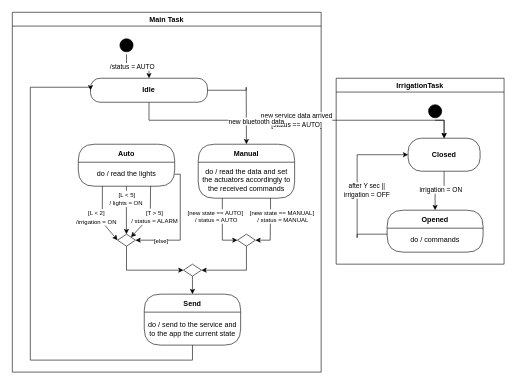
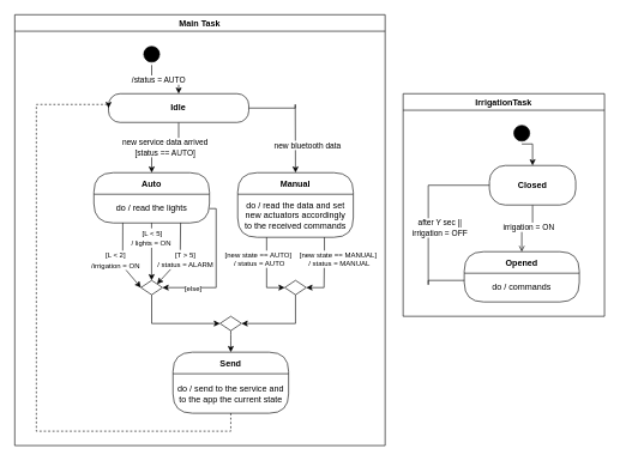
  <mxCell id="0" />
  <mxCell id="1" parent="0" />
  <mxCell id="2" value="IrrigationTask" style="swimlane;strokeColor=#000000;" parent="1" vertex="1"><mxGeometry x="560" y="130" width="280" height="310" as="geometry"><mxRectangle x="675" y="55" width="130" height="23" as="alternateBounds" /></mxGeometry></mxCell>
  <mxCell id="3" value="" style="ellipse;html=1;shape=startState;fillColor=#000000;strokeColor=#000000;" parent="2" vertex="1"><mxGeometry x="150" y="40" width="30" height="30" as="geometry" /></mxCell>
  <mxCell id="4" value="Opened" style="swimlane;fontStyle=1;align=center;verticalAlign=middle;childLayout=stackLayout;horizontal=1;startSize=30;horizontalStack=0;resizeParent=0;resizeLast=1;container=0;collapsible=0;rounded=1;arcSize=30;swimlaneFillColor=#FFFFFF;dropTarget=0;" parent="2" vertex="1"><mxGeometry x="85" y="220" width="160" height="70" as="geometry" /></mxCell>
- <mxCell id="5" style="edgeStyle=orthogonalEdgeStyle;rounded=0;orthogonalLoop=1;jettySize=auto;html=1;exitX=0;exitY=0.25;exitDx=0;exitDy=0;entryX=0;entryY=0.5;entryDx=0;entryDy=0;fontColor=#000000;" parent="2" source="11" target="10" edge="1"><mxGeometry relative="1" as="geometry"><mxPoint x="88.75" y="120" as="targetPoint" /><Array as="points"><mxPoint x="35" y="266" /><mxPoint x="35" y="128" /><mxPoint x="105" y="128" /></Array><mxPoint x="55" y="413.75" as="sourcePoint" /></mxGeometry></mxCell>
+ <mxCell id="5" style="edgeStyle=orthogonalEdgeStyle;rounded=0;orthogonalLoop=1;jettySize=auto;html=1;exitX=0;exitY=0.25;exitDx=0;exitDy=0;entryX=0;entryY=0.5;entryDx=0;entryDy=0;fontColor=#000000;endArrow=none;" parent="2" source="11" target="10" edge="1"><mxGeometry relative="1" as="geometry"><mxPoint x="88.75" y="120" as="targetPoint" /><Array as="points"><mxPoint x="35" y="266" /><mxPoint x="35" y="128" /><mxPoint x="105" y="128" /></Array><mxPoint x="55" y="413.75" as="sourcePoint" /></mxGeometry></mxCell>
  <mxCell id="6" value="after Y sec || &lt;br&gt;irrigation = OFF" style="edgeLabel;html=1;align=center;verticalAlign=middle;resizable=0;points=[];fontColor=#000000;" parent="5" vertex="1" connectable="0"><mxGeometry x="-0.005" y="-2" relative="1" as="geometry"><mxPoint x="13" y="3" as="offset" /></mxGeometry></mxCell>
  <mxCell id="7" style="edgeStyle=orthogonalEdgeStyle;rounded=0;orthogonalLoop=1;jettySize=auto;html=1;exitX=0.5;exitY=1;exitDx=0;exitDy=0;entryX=0.5;entryY=0;entryDx=0;entryDy=0;" parent="2" source="3" target="10" edge="1"><mxGeometry relative="1" as="geometry"><mxPoint x="183.75" y="90" as="targetPoint" /></mxGeometry></mxCell>
- <mxCell id="8" value="" style="edgeStyle=orthogonalEdgeStyle;rounded=0;orthogonalLoop=1;jettySize=auto;html=1;exitX=0.5;exitY=1;exitDx=0;exitDy=0;entryX=0.5;entryY=0;entryDx=0;entryDy=0;" parent="2" source="10" target="4" edge="1"><mxGeometry relative="1" as="geometry"><mxPoint x="-491.25" y="185" as="targetPoint" /><mxPoint x="183.75" y="180" as="sourcePoint" /><mxPoint as="offset" /></mxGeometry></mxCell>
+ <mxCell id="8" value="" style="edgeStyle=orthogonalEdgeStyle;rounded=0;orthogonalLoop=1;jettySize=auto;html=1;exitX=0.5;exitY=1;exitDx=0;exitDy=0;entryX=0.5;entryY=0;entryDx=0;entryDy=0;endArrow=open;" parent="2" source="10" target="4" edge="1"><mxGeometry relative="1" as="geometry"><mxPoint x="-491.25" y="185" as="targetPoint" /><mxPoint x="183.75" y="180" as="sourcePoint" /><mxPoint as="offset" /></mxGeometry></mxCell>
  <mxCell id="9" value="irrigation = ON&amp;nbsp;" style="edgeLabel;html=1;align=center;verticalAlign=middle;resizable=0;points=[];" parent="8" vertex="1" connectable="0"><mxGeometry x="-0.086" y="-2" relative="1" as="geometry"><mxPoint as="offset" /></mxGeometry></mxCell>
  <mxCell id="10" value="Closed" style="rounded=1;whiteSpace=wrap;html=1;arcSize=40;fontStyle=1" parent="2" vertex="1"><mxGeometry x="120" y="100" width="120" height="55" as="geometry" /></mxCell>
  <mxCell id="11" value="do / commands" style="text;html=1;align=center;verticalAlign=middle;spacingLeft=4;spacingRight=4;whiteSpace=wrap;overflow=hidden;rotatable=0;" parent="2" vertex="1"><mxGeometry x="85" y="250" width="160" height="40" as="geometry" /></mxCell>
  <mxCell id="12" value="Main Task" style="swimlane;strokeColor=#000000;" parent="1" vertex="1"><mxGeometry x="20" y="20" width="515" height="600" as="geometry"><mxRectangle x="23" y="620" width="110" height="23" as="alternateBounds" /></mxGeometry></mxCell>
  <mxCell id="13" value="" style="ellipse;html=1;shape=startState;fillColor=#000000;strokeColor=#000000;" parent="12" vertex="1"><mxGeometry x="175.38" y="40.0" width="30" height="30" as="geometry" /></mxCell>
- <mxCell id="14" value="new service data arrived&lt;br&gt;[status == AUTO]" style="edgeStyle=orthogonalEdgeStyle;orthogonalLoop=1;jettySize=auto;html=1;exitX=0.5;exitY=1;exitDx=0;exitDy=0;fontColor=#000000;rounded=0;" parent="12" source="17" target="10" edge="1"><mxGeometry relative="1" as="geometry"><mxPoint x="190.38" y="199.98" as="targetPoint" /></mxGeometry></mxCell>
+ <mxCell id="14" value="new service data arrived&lt;br&gt;[status == AUTO]" style="edgeStyle=orthogonalEdgeStyle;orthogonalLoop=1;jettySize=auto;html=1;exitX=0.5;exitY=1;exitDx=0;exitDy=0;entryX=0.5;entryY=0;entryDx=0;entryDy=0;fontColor=#000000;rounded=0;" parent="12" source="17" target="22" edge="1"><mxGeometry relative="1" as="geometry"><mxPoint x="190.38" y="199.98" as="targetPoint" /></mxGeometry></mxCell>
  <mxCell id="15" style="edgeStyle=orthogonalEdgeStyle;rounded=0;orthogonalLoop=1;jettySize=auto;html=1;exitX=1;exitY=0.5;exitDx=0;exitDy=0;entryX=0.5;entryY=0;entryDx=0;entryDy=0;fontColor=#000000;startArrow=none;startFill=0;" parent="12" source="17" target="20" edge="1"><mxGeometry relative="1" as="geometry"><Array as="points"><mxPoint x="390" y="125" /><mxPoint x="390" y="250" /></Array></mxGeometry></mxCell>
  <mxCell id="16" value="&lt;font style=&quot;font-size: 11px;&quot;&gt;new bluetooth data&lt;/font&gt;" style="edgeLabel;html=1;align=center;verticalAlign=middle;resizable=0;points=[];fontSize=10;fontColor=#000000;" parent="15" vertex="1" connectable="0"><mxGeometry x="-0.152" y="1" relative="1" as="geometry"><mxPoint x="15" y="56" as="offset" /></mxGeometry></mxCell>
  <mxCell id="17" value="Idle" style="rounded=1;whiteSpace=wrap;html=1;arcSize=40;fontStyle=1" parent="12" vertex="1"><mxGeometry x="130.38" y="110" width="195" height="40" as="geometry" /></mxCell>
  <mxCell id="18" style="edgeStyle=orthogonalEdgeStyle;rounded=0;orthogonalLoop=1;jettySize=auto;html=1;exitX=0.5;exitY=1;exitDx=0;exitDy=0;entryX=0.5;entryY=0;entryDx=0;entryDy=0;fontColor=#FF0000;" parent="12" source="13" target="17" edge="1"><mxGeometry relative="1" as="geometry"><mxPoint x="-9.12" y="106.56" as="sourcePoint" /></mxGeometry></mxCell>
  <mxCell id="19" value="/status = AUTO" style="edgeLabel;html=1;align=center;verticalAlign=middle;resizable=0;points=[];fontColor=#000000;" parent="18" vertex="1" connectable="0"><mxGeometry x="-0.251" relative="1" as="geometry"><mxPoint as="offset" /></mxGeometry></mxCell>
  <mxCell id="20" value="Manual" style="swimlane;fontStyle=1;align=center;verticalAlign=middle;childLayout=stackLayout;horizontal=1;startSize=30;horizontalStack=0;resizeParent=0;resizeLast=1;container=0;collapsible=0;rounded=1;arcSize=30;swimlaneFillColor=#FFFFFF;dropTarget=0;" parent="12" vertex="1"><mxGeometry x="310" y="220" width="160.75" height="90" as="geometry" /></mxCell>
- <mxCell id="21" value="do / read the data and set the actuators accordingly to the received commands" style="text;html=1;align=center;verticalAlign=middle;spacingLeft=4;spacingRight=4;whiteSpace=wrap;overflow=hidden;rotatable=0;" parent="20" vertex="1"><mxGeometry y="30" width="160.75" height="60" as="geometry" /></mxCell>
+ <mxCell id="21" value="do / read the data and set new actuators accordingly to the received commands" style="text;html=1;align=center;verticalAlign=middle;spacingLeft=4;spacingRight=4;whiteSpace=wrap;overflow=hidden;rotatable=0;" parent="20" vertex="1"><mxGeometry y="30" width="160.75" height="60" as="geometry" /></mxCell>
  <mxCell id="22" value="Auto" style="swimlane;fontStyle=1;align=center;verticalAlign=middle;childLayout=stackLayout;horizontal=1;startSize=30;horizontalStack=0;resizeParent=0;resizeLast=1;container=0;collapsible=0;rounded=1;arcSize=30;swimlaneFillColor=#FFFFFF;dropTarget=0;" parent="12" vertex="1"><mxGeometry x="110" y="220" width="160.75" height="70" as="geometry" /></mxCell>
  <mxCell id="23" value="do / read the lights" style="text;html=1;align=center;verticalAlign=middle;spacingLeft=4;spacingRight=4;whiteSpace=wrap;overflow=hidden;rotatable=0;" parent="22" vertex="1"><mxGeometry y="30" width="160.75" height="40" as="geometry" /></mxCell>
  <mxCell id="24" style="edgeStyle=orthogonalEdgeStyle;curved=1;orthogonalLoop=1;jettySize=auto;html=1;exitX=0.5;exitY=1;exitDx=0;exitDy=0;entryX=0.5;entryY=0;entryDx=0;entryDy=0;fontSize=10;fontColor=#000000;" parent="12" source="25" target="31" edge="1"><mxGeometry relative="1" as="geometry" /></mxCell>
  <mxCell id="25" value="" style="shape=rhombus;perimeter=rhombusPerimeter;whiteSpace=wrap;html=1;align=center;fontSize=10;fontColor=#000000;" parent="12" vertex="1"><mxGeometry x="285.37" y="420" width="30" height="20" as="geometry" /></mxCell>
- <mxCell id="26" style="edgeStyle=orthogonalEdgeStyle;rounded=0;orthogonalLoop=1;jettySize=auto;html=1;exitX=0.5;exitY=1;exitDx=0;exitDy=0;entryX=0;entryY=0.5;entryDx=0;entryDy=0;fontSize=10;fontColor=#000000;" parent="12" source="32" target="17" edge="1"><mxGeometry relative="1" as="geometry"><Array as="points"><mxPoint x="300" y="580" /><mxPoint x="30" y="580" /><mxPoint x="30" y="125" /></Array></mxGeometry></mxCell>
+ <mxCell id="26" style="edgeStyle=orthogonalEdgeStyle;rounded=0;orthogonalLoop=1;jettySize=auto;html=1;exitX=0.5;exitY=1;exitDx=0;exitDy=0;entryX=0;entryY=0.5;entryDx=0;entryDy=0;fontSize=10;fontColor=#000000;dashed=1;" parent="12" source="32" target="17" edge="1"><mxGeometry relative="1" as="geometry"><Array as="points"><mxPoint x="300" y="580" /><mxPoint x="30" y="580" /><mxPoint x="30" y="125" /></Array></mxGeometry></mxCell>
  <mxCell id="27" value="" style="endArrow=classic;html=1;rounded=0;fontSize=11;exitX=0.75;exitY=1;exitDx=0;exitDy=0;entryX=1;entryY=0;entryDx=0;entryDy=0;" parent="12" source="23" target="30" edge="1"><mxGeometry width="50" height="50" relative="1" as="geometry"><mxPoint x="310" y="330" as="sourcePoint" /><mxPoint x="360" y="280" as="targetPoint" /><Array as="points"><mxPoint x="230" y="340" /></Array></mxGeometry></mxCell>
  <mxCell id="28" value="&lt;font style=&quot;font-size: 10px;&quot;&gt;[T &amp;gt; 5] &lt;br&gt;/ status = ALARM&lt;/font&gt;" style="edgeLabel;html=1;align=center;verticalAlign=middle;resizable=0;points=[];fontSize=11;" parent="27" vertex="1" connectable="0"><mxGeometry x="-0.681" y="-3" relative="1" as="geometry"><mxPoint x="9" y="35" as="offset" /></mxGeometry></mxCell>
  <mxCell id="29" style="edgeStyle=orthogonalEdgeStyle;rounded=0;orthogonalLoop=1;jettySize=auto;html=1;exitX=0.5;exitY=1;exitDx=0;exitDy=0;entryX=0;entryY=0.5;entryDx=0;entryDy=0;fontSize=11;" parent="12" source="30" target="25" edge="1"><mxGeometry relative="1" as="geometry" /></mxCell>
  <mxCell id="30" value="" style="shape=rhombus;perimeter=rhombusPerimeter;whiteSpace=wrap;html=1;align=center;fontSize=10;fontColor=#000000;" parent="12" vertex="1"><mxGeometry x="175.38" y="370" width="30" height="20" as="geometry" /></mxCell>
  <mxCell id="31" value="Send" style="swimlane;fontStyle=1;align=center;verticalAlign=middle;childLayout=stackLayout;horizontal=1;startSize=30;horizontalStack=0;resizeParent=0;resizeLast=1;container=0;collapsible=0;rounded=1;arcSize=30;swimlaneFillColor=#FFFFFF;dropTarget=0;" parent="12" vertex="1"><mxGeometry x="219.99" y="470" width="160.75" height="85" as="geometry" /></mxCell>
  <mxCell id="32" value="do / send to the service and to the app the current state" style="text;html=1;align=center;verticalAlign=middle;spacingLeft=4;spacingRight=4;whiteSpace=wrap;overflow=hidden;rotatable=0;" parent="31" vertex="1"><mxGeometry y="30" width="160.75" height="55" as="geometry" /></mxCell>
  <mxCell id="33" style="edgeStyle=orthogonalEdgeStyle;rounded=0;orthogonalLoop=1;jettySize=auto;html=1;exitX=0.5;exitY=1;exitDx=0;exitDy=0;entryX=0.5;entryY=0;entryDx=0;entryDy=0;fontSize=11;" parent="12" edge="1"><mxGeometry relative="1" as="geometry"><mxPoint x="190.235" y="290" as="sourcePoint" /><mxPoint x="190.24" y="370" as="targetPoint" /></mxGeometry></mxCell>
  <mxCell id="34" value="&lt;font style=&quot;font-size: 10px;&quot;&gt;[L &amp;lt; 5] &lt;br&gt;/ lights = ON&amp;nbsp;&lt;/font&gt;" style="edgeLabel;html=1;align=center;verticalAlign=middle;resizable=0;points=[];fontSize=11;" parent="33" vertex="1" connectable="0"><mxGeometry x="-0.254" relative="1" as="geometry"><mxPoint y="-9" as="offset" /></mxGeometry></mxCell>
  <mxCell id="35" style="edgeStyle=orthogonalEdgeStyle;rounded=0;orthogonalLoop=1;jettySize=auto;html=1;exitX=1;exitY=0.5;exitDx=0;exitDy=0;entryX=1;entryY=0.5;entryDx=0;entryDy=0;fontSize=11;" parent="12" source="23" target="30" edge="1"><mxGeometry relative="1" as="geometry"><Array as="points"><mxPoint x="280" y="270" /><mxPoint x="280" y="380" /></Array></mxGeometry></mxCell>
  <mxCell id="36" value="&lt;font style=&quot;font-size: 10px;&quot;&gt;[else]&lt;/font&gt;" style="edgeLabel;html=1;align=center;verticalAlign=middle;resizable=0;points=[];fontSize=11;" parent="35" vertex="1" connectable="0"><mxGeometry x="0.573" relative="1" as="geometry"><mxPoint as="offset" /></mxGeometry></mxCell>
  <mxCell id="37" value="" style="endArrow=classic;html=1;rounded=0;fontSize=11;exitX=0.25;exitY=1;exitDx=0;exitDy=0;entryX=0;entryY=0.5;entryDx=0;entryDy=0;" parent="12" source="23" target="30" edge="1"><mxGeometry width="50" height="50" relative="1" as="geometry"><mxPoint x="92.683" y="320.0" as="sourcePoint" /><mxPoint x="60" y="405" as="targetPoint" /><Array as="points"><mxPoint x="150" y="350" /></Array></mxGeometry></mxCell>
  <mxCell id="38" value="&lt;font style=&quot;font-size: 10px;&quot;&gt;[L &amp;lt; 2]&lt;br&gt;/irrigation = ON&lt;/font&gt;" style="edgeLabel;html=1;align=center;verticalAlign=middle;resizable=0;points=[];fontSize=11;" parent="37" vertex="1" connectable="0"><mxGeometry x="0.414" y="-1" relative="1" as="geometry"><mxPoint x="-16" y="-17" as="offset" /></mxGeometry></mxCell>
  <mxCell id="39" style="edgeStyle=orthogonalEdgeStyle;rounded=0;orthogonalLoop=1;jettySize=auto;html=1;exitX=0.5;exitY=1;exitDx=0;exitDy=0;entryX=1;entryY=0.5;entryDx=0;entryDy=0;fontSize=10;" parent="12" source="40" target="25" edge="1"><mxGeometry relative="1" as="geometry" /></mxCell>
  <mxCell id="40" value="" style="shape=rhombus;perimeter=rhombusPerimeter;whiteSpace=wrap;html=1;align=center;fontSize=10;fontColor=#000000;" parent="12" vertex="1"><mxGeometry x="375.37" y="370" width="30" height="20" as="geometry" /></mxCell>
  <mxCell id="41" value="[new state == AUTO]&amp;nbsp;&lt;br&gt;/ status = AUTO" style="edgeStyle=orthogonalEdgeStyle;rounded=0;orthogonalLoop=1;jettySize=auto;html=1;exitX=0.25;exitY=1;exitDx=0;exitDy=0;entryX=0;entryY=0.5;entryDx=0;entryDy=0;fontSize=10;" parent="12" source="21" target="40" edge="1"><mxGeometry x="-0.369" y="-10" relative="1" as="geometry"><mxPoint as="offset" /></mxGeometry></mxCell>
  <mxCell id="42" style="edgeStyle=orthogonalEdgeStyle;rounded=0;orthogonalLoop=1;jettySize=auto;html=1;exitX=0.75;exitY=1;exitDx=0;exitDy=0;entryX=1;entryY=0.5;entryDx=0;entryDy=0;fontSize=10;" parent="12" source="21" target="40" edge="1"><mxGeometry relative="1" as="geometry"><Array as="points"><mxPoint x="431" y="330" /><mxPoint x="430" y="330" /><mxPoint x="430" y="380" /></Array></mxGeometry></mxCell>
  <mxCell id="43" value="[new state == MANUAL]&amp;nbsp;&lt;br&gt;/ status = MANUAL" style="edgeLabel;html=1;align=center;verticalAlign=middle;resizable=0;points=[];fontSize=10;" parent="42" vertex="1" connectable="0"><mxGeometry x="-0.227" y="-1" relative="1" as="geometry"><mxPoint x="21" y="-7" as="offset" /></mxGeometry></mxCell>
